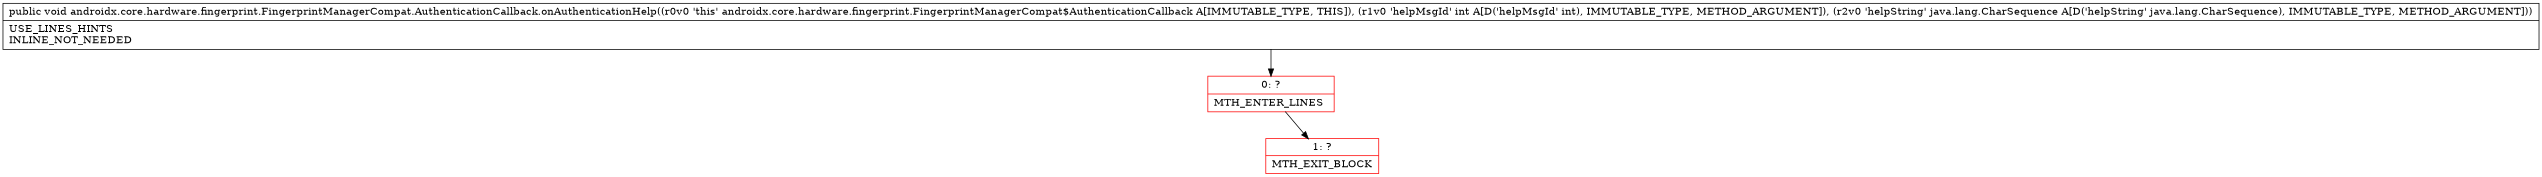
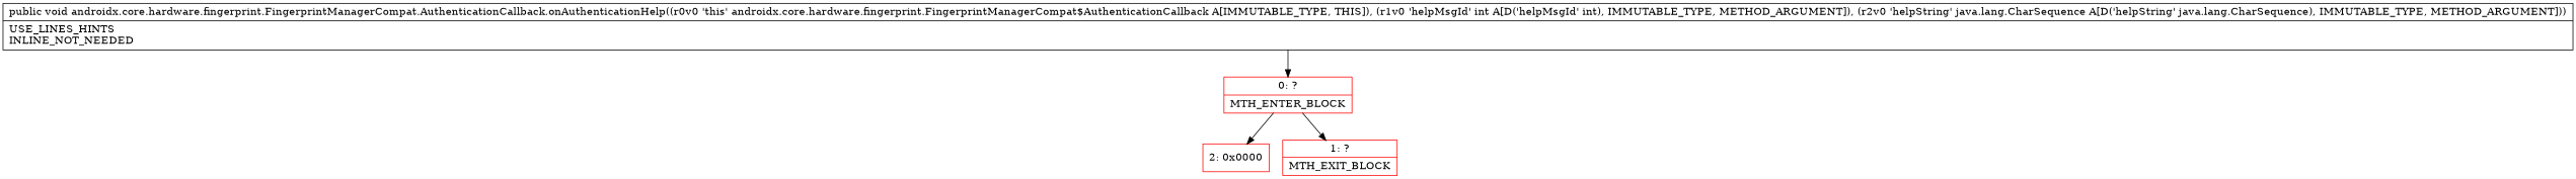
  digraph {
    node [color=red shape=record]
-   n1 [label="{0\:\ ?|MTH_ENTER_LINES\l}"]
+   n1 [label="{0\:\ ?|MTH_ENTER_BLOCK\l}"]
+   n2 [label="{2\:\ 0x0000}"]
    n3 [label="{1\:\ ?|MTH_EXIT_BLOCK\l}"]
    n4 [label="{public void androidx.core.hardware.fingerprint.FingerprintManagerCompat.AuthenticationCallback.onAuthenticationHelp((r0v0 'this' androidx.core.hardware.fingerprint.FingerprintManagerCompat$AuthenticationCallback A[IMMUTABLE_TYPE, THIS]), (r1v0 'helpMsgId' int A[D('helpMsgId' int), IMMUTABLE_TYPE, METHOD_ARGUMENT]), (r2v0 'helpString' java.lang.CharSequence A[D('helpString' java.lang.CharSequence), IMMUTABLE_TYPE, METHOD_ARGUMENT]))  | USE_LINES_HINTS\lINLINE_NOT_NEEDED\l}" color=""]
    subgraph cluster_1 {
      label="R(0)"
    }
+   n1 -> n2
    n1 -> n3
    n4 -> n1
  }
